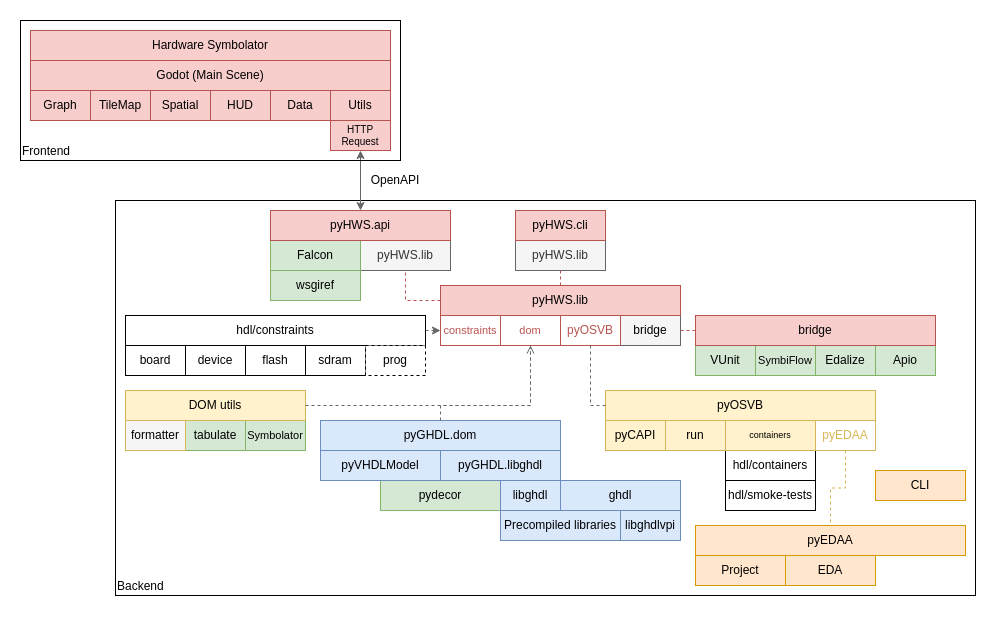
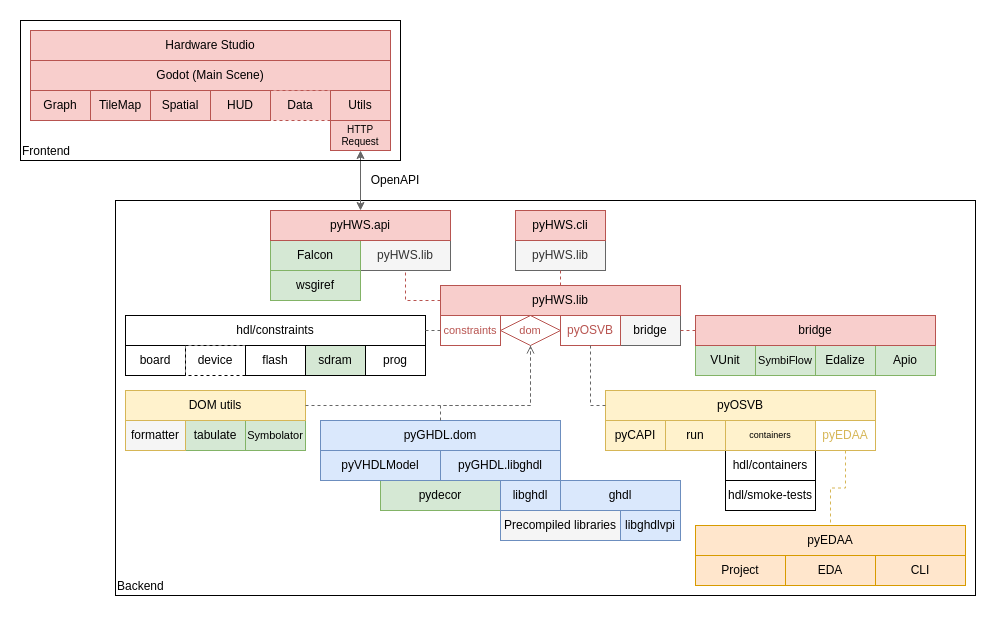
  <mxCell id="0" />
  <mxCell id="1" parent="0" />
  <mxCell id="2" value="Backend" style="rounded=0;whiteSpace=wrap;html=1;fillColor=none;verticalAlign=bottom;align=left;" parent="1" vertex="1"><mxGeometry x="115" y="200" width="860" height="395" as="geometry" /></mxCell>
  <mxCell id="3" value="pyHWS.lib" style="rounded=0;whiteSpace=wrap;html=1;fillColor=#f5f5f5;strokeColor=#666666;fontColor=#333333;" parent="1" vertex="1"><mxGeometry x="360" y="240" width="90" height="30" as="geometry" /></mxCell>
  <mxCell id="4" value="pyHWS.lib" style="rounded=0;whiteSpace=wrap;html=1;fillColor=#f5f5f5;strokeColor=#666666;fontColor=#333333;" parent="1" vertex="1"><mxGeometry x="515" y="240" width="90" height="30" as="geometry" /></mxCell>
  <mxCell id="5" value="Falcon" style="rounded=0;whiteSpace=wrap;html=1;fillColor=#d5e8d4;strokeColor=#82b366;" parent="1" vertex="1"><mxGeometry x="270" y="240" width="90" height="30" as="geometry" /></mxCell>
  <mxCell id="6" value="wsgiref" style="rounded=0;whiteSpace=wrap;html=1;fillColor=#d5e8d4;strokeColor=#82b366;" parent="1" vertex="1"><mxGeometry x="270" y="270" width="90" height="30" as="geometry" /></mxCell>
  <mxCell id="7" value="Symbolator" style="rounded=0;whiteSpace=wrap;html=1;fillColor=#d5e8d4;strokeColor=#82b366;fontSize=11;" vertex="1" parent="1"><mxGeometry x="245" y="420" width="60" height="30" as="geometry" /></mxCell>
  <mxCell id="8" value="tabulate" style="rounded=0;whiteSpace=wrap;html=1;fillColor=#d5e8d4;strokeColor=#82b366;" vertex="1" parent="1"><mxGeometry x="185" y="420" width="60" height="30" as="geometry" /></mxCell>
  <mxCell id="9" value="pydecor" style="rounded=0;whiteSpace=wrap;html=1;fillColor=#d5e8d4;strokeColor=#82b366;" parent="1" vertex="1"><mxGeometry x="380" y="480" width="120" height="30" as="geometry" /></mxCell>
  <mxCell id="10" value="bridge" style="rounded=0;whiteSpace=wrap;html=1;fillColor=#f5f5f5;strokeColor=#666666;" parent="1" vertex="1"><mxGeometry x="620" y="315" width="60" height="30" as="geometry" /></mxCell>
  <mxCell id="11" value="Apio" style="rounded=0;whiteSpace=wrap;html=1;fillColor=#d5e8d4;strokeColor=#82b366;" parent="1" vertex="1"><mxGeometry x="875" y="345" width="60" height="30" as="geometry" /></mxCell>
  <mxCell id="12" value="pyCAPI" style="rounded=0;whiteSpace=wrap;html=1;fillColor=#fff2cc;strokeColor=#d6b656;" parent="1" vertex="1"><mxGeometry x="605" y="420" width="60" height="30" as="geometry" /></mxCell>
  <mxCell id="13" value="Edalize" style="rounded=0;whiteSpace=wrap;html=1;fillColor=#d5e8d4;strokeColor=#82b366;" parent="1" vertex="1"><mxGeometry x="815" y="345" width="60" height="30" as="geometry" /></mxCell>
  <mxCell id="14" value="SymbiFlow" style="rounded=0;whiteSpace=wrap;html=1;fontSize=11;fillColor=#d5e8d4;strokeColor=#82b366;" parent="1" vertex="1"><mxGeometry x="755" y="345" width="60" height="30" as="geometry" /></mxCell>
  <mxCell id="15" value="pyHWS.api" style="rounded=0;whiteSpace=wrap;html=1;fillColor=#f8cecc;strokeColor=#b85450;" parent="1" vertex="1"><mxGeometry x="270" y="210" width="180" height="30" as="geometry" /></mxCell>
  <mxCell id="16" value="&lt;div&gt;pyVHDLModel&lt;/div&gt;" style="rounded=0;whiteSpace=wrap;html=1;fillColor=#dae8fc;strokeColor=#6c8ebf;" parent="1" vertex="1"><mxGeometry x="320" y="450" width="120" height="30" as="geometry" /></mxCell>
  <mxCell id="17" value="pyGHDL.dom" style="rounded=0;whiteSpace=wrap;html=1;fillColor=#dae8fc;strokeColor=#6c8ebf;" parent="1" vertex="1"><mxGeometry x="320" y="420" width="240" height="30" as="geometry" /></mxCell>
  <mxCell id="18" value="VUnit" style="rounded=0;whiteSpace=wrap;html=1;fillColor=#d5e8d4;strokeColor=#82b366;" parent="1" vertex="1"><mxGeometry x="695" y="345" width="60" height="30" as="geometry" /></mxCell>
  <mxCell id="19" value="&lt;div style=&quot;font-size: 10px;&quot;&gt;&lt;font style=&quot;font-size: 10px;&quot;&gt;HTTP&lt;/font&gt;&lt;/div&gt;&lt;div style=&quot;font-size: 10px;&quot;&gt;&lt;font style=&quot;font-size: 10px;&quot;&gt;Request&lt;/font&gt;&lt;/div&gt;" style="rounded=0;whiteSpace=wrap;html=1;fontSize=10;fillColor=#f8cecc;strokeColor=#b85450;" parent="1" vertex="1"><mxGeometry x="330" y="120" width="60" height="30" as="geometry" /></mxCell>
- <mxCell id="20" value="&lt;div&gt;Hardware Symbolator&lt;/div&gt;" style="rounded=0;whiteSpace=wrap;html=1;fillColor=#f8cecc;strokeColor=#b85450;" parent="1" vertex="1"><mxGeometry x="30" y="30" width="360" height="30" as="geometry" /></mxCell>
+ <mxCell id="20" value="&lt;div&gt;Hardware Studio&lt;/div&gt;" style="rounded=0;whiteSpace=wrap;html=1;fillColor=#f8cecc;strokeColor=#b85450;" parent="1" vertex="1"><mxGeometry x="30" y="30" width="360" height="30" as="geometry" /></mxCell>
  <mxCell id="21" value="hdl/constraints" style="rounded=0;whiteSpace=wrap;html=1;" parent="1" vertex="1"><mxGeometry x="125" y="315" width="300" height="30" as="geometry" /></mxCell>
  <mxCell id="22" value="hdl/containers" style="rounded=0;whiteSpace=wrap;html=1;" parent="1" vertex="1"><mxGeometry x="725" y="450" width="90" height="30" as="geometry" /></mxCell>
- <mxCell id="23" value="Precompiled libraries" style="rounded=0;whiteSpace=wrap;html=1;fillColor=#dae8fc;strokeColor=#6c8ebf;" parent="1" vertex="1"><mxGeometry x="500" y="510" width="120" height="30" as="geometry" /></mxCell>
+ <mxCell id="23" value="Precompiled libraries" style="rounded=0;whiteSpace=wrap;html=1;fillColor=#f5f5f5;strokeColor=#6c8ebf;" parent="1" vertex="1"><mxGeometry x="500" y="510" width="120" height="30" as="geometry" /></mxCell>
  <mxCell id="24" value="pyGHDL.libghdl" style="rounded=0;whiteSpace=wrap;html=1;fillColor=#dae8fc;strokeColor=#6c8ebf;" parent="1" vertex="1"><mxGeometry x="440" y="450" width="120" height="30" as="geometry" /></mxCell>
  <mxCell id="25" value="Godot (Main Scene)" style="rounded=0;whiteSpace=wrap;html=1;fillColor=#f8cecc;strokeColor=#b85450;" parent="1" vertex="1"><mxGeometry x="30" y="60" width="360" height="30" as="geometry" /></mxCell>
  <mxCell id="26" value="board" style="rounded=0;whiteSpace=wrap;html=1;" parent="1" vertex="1"><mxGeometry x="125" y="345" width="60" height="30" as="geometry" /></mxCell>
- <mxCell id="27" value="device" style="rounded=0;whiteSpace=wrap;html=1;" parent="1" vertex="1"><mxGeometry x="185" y="345" width="60" height="30" as="geometry" /></mxCell>
+ <mxCell id="27" value="device" style="rounded=0;whiteSpace=wrap;html=1;dashed=1;" parent="1" vertex="1"><mxGeometry x="185" y="345" width="60" height="30" as="geometry" /></mxCell>
  <mxCell id="28" value="pyHWS.lib" style="rounded=0;whiteSpace=wrap;html=1;fillColor=#f8cecc;strokeColor=#b85450;" parent="1" vertex="1"><mxGeometry x="440" y="285" width="240" height="30" as="geometry" /></mxCell>
  <mxCell id="29" value="pyHWS.cli" style="rounded=0;whiteSpace=wrap;html=1;fillColor=#f8cecc;strokeColor=#b85450;" parent="1" vertex="1"><mxGeometry x="515" y="210" width="90" height="30" as="geometry" /></mxCell>
  <mxCell id="30" value="flash" style="rounded=0;whiteSpace=wrap;html=1;" parent="1" vertex="1"><mxGeometry x="245" y="345" width="60" height="30" as="geometry" /></mxCell>
- <mxCell id="31" value="&lt;div&gt;sdram&lt;/div&gt;" style="rounded=0;whiteSpace=wrap;html=1;" parent="1" vertex="1"><mxGeometry x="305" y="345" width="60" height="30" as="geometry" /></mxCell>
- <mxCell id="32" value="&lt;div&gt;prog&lt;/div&gt;" style="rounded=0;whiteSpace=wrap;html=1;dashed=1;" parent="1" vertex="1"><mxGeometry x="365" y="345" width="60" height="30" as="geometry" /></mxCell>
+ <mxCell id="31" value="&lt;div&gt;sdram&lt;/div&gt;" style="rounded=0;whiteSpace=wrap;html=1;fillColor=#d5e8d4;" parent="1" vertex="1"><mxGeometry x="305" y="345" width="60" height="30" as="geometry" /></mxCell>
+ <mxCell id="32" value="&lt;div&gt;prog&lt;/div&gt;" style="rounded=0;whiteSpace=wrap;html=1;" parent="1" vertex="1"><mxGeometry x="365" y="345" width="60" height="30" as="geometry" /></mxCell>
  <mxCell id="33" value="Graph" style="rounded=0;whiteSpace=wrap;html=1;fillColor=#f8cecc;strokeColor=#b85450;" parent="1" vertex="1"><mxGeometry x="30" y="90" width="60" height="30" as="geometry" /></mxCell>
  <mxCell id="34" value="TileMap" style="rounded=0;whiteSpace=wrap;html=1;fillColor=#f8cecc;strokeColor=#b85450;" parent="1" vertex="1"><mxGeometry x="90" y="90" width="60" height="30" as="geometry" /></mxCell>
  <mxCell id="35" value="Spatial" style="rounded=0;whiteSpace=wrap;html=1;fillColor=#f8cecc;strokeColor=#b85450;" parent="1" vertex="1"><mxGeometry x="150" y="90" width="60" height="30" as="geometry" /></mxCell>
- <mxCell id="36" value="Data" style="rounded=0;whiteSpace=wrap;html=1;fillColor=#f8cecc;strokeColor=#b85450;" parent="1" vertex="1"><mxGeometry x="270" y="90" width="60" height="30" as="geometry" /></mxCell>
+ <mxCell id="36" value="Data" style="rounded=0;whiteSpace=wrap;html=1;fillColor=#f8cecc;strokeColor=#b85450;dashed=1;" parent="1" vertex="1"><mxGeometry x="270" y="90" width="60" height="30" as="geometry" /></mxCell>
  <mxCell id="37" value="Utils" style="rounded=0;whiteSpace=wrap;html=1;fillColor=#f8cecc;strokeColor=#b85450;" parent="1" vertex="1"><mxGeometry x="330" y="90" width="60" height="30" as="geometry" /></mxCell>
  <mxCell id="38" value="HUD" style="rounded=0;whiteSpace=wrap;html=1;fillColor=#f8cecc;strokeColor=#b85450;" parent="1" vertex="1"><mxGeometry x="210" y="90" width="60" height="30" as="geometry" /></mxCell>
  <mxCell id="39" value="" style="endArrow=none;html=1;fontSize=11;exitX=0;exitY=0.5;exitDx=0;exitDy=0;dashed=1;strokeColor=#b85450;fillColor=#f8cecc;entryX=0.5;entryY=1;entryDx=0;entryDy=0;rounded=0;edgeStyle=orthogonalEdgeStyle;" parent="1" source="28" target="3" edge="1"><mxGeometry width="50" height="50" relative="1" as="geometry"><mxPoint x="460" y="430" as="sourcePoint" /><mxPoint x="530" y="110" as="targetPoint" /></mxGeometry></mxCell>
  <mxCell id="40" value="" style="endArrow=none;html=1;fontSize=11;entryX=0.5;entryY=1;entryDx=0;entryDy=0;exitX=0.5;exitY=0;exitDx=0;exitDy=0;dashed=1;strokeColor=#b85450;fillColor=#f8cecc;" parent="1" source="28" target="4" edge="1"><mxGeometry width="50" height="50" relative="1" as="geometry"><mxPoint x="990" y="420" as="sourcePoint" /><mxPoint x="490" y="330" as="targetPoint" /></mxGeometry></mxCell>
  <mxCell id="41" value="" style="endArrow=classic;startArrow=classic;html=1;fontSize=11;exitX=0.5;exitY=0;exitDx=0;exitDy=0;strokeColor=#666666;" parent="1" source="15" edge="1"><mxGeometry width="50" height="50" relative="1" as="geometry"><mxPoint x="290" y="280" as="sourcePoint" /><mxPoint x="360" y="150" as="targetPoint" /></mxGeometry></mxCell>
  <mxCell id="42" value="constraints" style="rounded=0;whiteSpace=wrap;html=1;fontSize=11;fillColor=none;strokeColor=#B85450;fontColor=#B85450;" parent="1" vertex="1"><mxGeometry x="440" y="315" width="60" height="30" as="geometry" /></mxCell>
- <mxCell id="43" value="" style="endArrow=classic;html=1;fontSize=11;exitX=1;exitY=0.5;exitDx=0;exitDy=0;entryX=0;entryY=0.5;entryDx=0;entryDy=0;dashed=1;strokeColor=#666666;" parent="1" source="21" target="42" edge="1"><mxGeometry width="50" height="50" relative="1" as="geometry"><mxPoint x="210" y="425" as="sourcePoint" /><mxPoint x="540" y="365" as="targetPoint" /></mxGeometry></mxCell>
- <mxCell id="44" value="dom" style="rounded=0;whiteSpace=wrap;html=1;fontSize=11;fillColor=none;strokeColor=#B85450;fontColor=#B85450;" parent="1" vertex="1"><mxGeometry x="500" y="315" width="60" height="30" as="geometry" /></mxCell>
+ <mxCell id="43" value="" style="endArrow=none;html=1;fontSize=11;exitX=1;exitY=0.5;exitDx=0;exitDy=0;entryX=0;entryY=0.5;entryDx=0;entryDy=0;dashed=1;strokeColor=#666666;" parent="1" source="21" target="42" edge="1"><mxGeometry width="50" height="50" relative="1" as="geometry"><mxPoint x="210" y="425" as="sourcePoint" /><mxPoint x="540" y="365" as="targetPoint" /></mxGeometry></mxCell>
+ <mxCell id="44" value="dom" style="rhombus;whiteSpace=wrap;html=1;fontSize=11;fillColor=none;strokeColor=#B85450;fontColor=#B85450;" parent="1" vertex="1"><mxGeometry x="500" y="315" width="60" height="30" as="geometry" /></mxCell>
  <mxCell id="45" value="" style="endArrow=none;html=1;fontSize=11;exitX=0.5;exitY=0;exitDx=0;exitDy=0;entryX=0.5;entryY=1;entryDx=0;entryDy=0;dashed=1;strokeColor=#666666;rounded=0;edgeStyle=orthogonalEdgeStyle;" parent="1" source="17" target="44" edge="1"><mxGeometry width="50" height="50" relative="1" as="geometry"><mxPoint x="530" y="425" as="sourcePoint" /><mxPoint x="600" y="365" as="targetPoint" /><Array as="points"><mxPoint x="440" y="405" /><mxPoint x="530" y="405" /></Array></mxGeometry></mxCell>
  <mxCell id="46" value="libghdl" style="rounded=0;whiteSpace=wrap;html=1;fillColor=#dae8fc;strokeColor=#6c8ebf;" parent="1" vertex="1"><mxGeometry x="500" y="480" width="60" height="30" as="geometry" /></mxCell>
  <mxCell id="47" value="ghdl" style="rounded=0;whiteSpace=wrap;html=1;fillColor=#dae8fc;strokeColor=#6c8ebf;" parent="1" vertex="1"><mxGeometry x="560" y="480" width="120" height="30" as="geometry" /></mxCell>
  <mxCell id="48" value="libghdlvpi" style="rounded=0;whiteSpace=wrap;html=1;fillColor=#dae8fc;strokeColor=#6c8ebf;" parent="1" vertex="1"><mxGeometry x="620" y="510" width="60" height="30" as="geometry" /></mxCell>
  <mxCell id="49" value="pyOSVB" style="rounded=0;whiteSpace=wrap;html=1;fillColor=none;strokeColor=#B85450;fontColor=#B85450;" parent="1" vertex="1"><mxGeometry x="560" y="315" width="60" height="30" as="geometry" /></mxCell>
- <mxCell id="50" value="CLI" style="rounded=0;whiteSpace=wrap;html=1;fillColor=#ffe6cc;strokeColor=#d79b00;" parent="1" vertex="1"><mxGeometry x="875" y="470" width="90" height="30" as="geometry" /></mxCell>
+ <mxCell id="50" value="CLI" style="rounded=0;whiteSpace=wrap;html=1;fillColor=#ffe6cc;strokeColor=#d79b00;" parent="1" vertex="1"><mxGeometry x="875" y="555" width="90" height="30" as="geometry" /></mxCell>
  <mxCell id="51" value="EDA" style="rounded=0;whiteSpace=wrap;html=1;fillColor=#ffe6cc;strokeColor=#d79b00;" parent="1" vertex="1"><mxGeometry x="785" y="555" width="90" height="30" as="geometry" /></mxCell>
  <mxCell id="52" value="Project" style="rounded=0;whiteSpace=wrap;html=1;fillColor=#ffe6cc;strokeColor=#d79b00;" parent="1" vertex="1"><mxGeometry x="695" y="555" width="90" height="30" as="geometry" /></mxCell>
  <mxCell id="53" value="pyOSVB" style="rounded=0;whiteSpace=wrap;html=1;fillColor=#fff2cc;strokeColor=#d6b656;" parent="1" vertex="1"><mxGeometry x="605" y="390" width="270" height="30" as="geometry" /></mxCell>
  <mxCell id="54" value="" style="endArrow=none;html=1;fontSize=11;exitX=0;exitY=0.5;exitDx=0;exitDy=0;entryX=0.5;entryY=1;entryDx=0;entryDy=0;dashed=1;strokeColor=#666666;rounded=0;edgeStyle=orthogonalEdgeStyle;" parent="1" source="53" target="49" edge="1"><mxGeometry width="50" height="50" relative="1" as="geometry"><mxPoint x="500" y="425" as="sourcePoint" /><mxPoint x="600" y="365" as="targetPoint" /><Array as="points"><mxPoint x="590" y="405" /></Array></mxGeometry></mxCell>
  <mxCell id="55" value="containers" style="rounded=0;whiteSpace=wrap;html=1;fontSize=9;fillColor=#fff2cc;strokeColor=#d6b656;" parent="1" vertex="1"><mxGeometry x="725" y="420" width="90" height="30" as="geometry" /></mxCell>
  <mxCell id="56" value="" style="endArrow=none;html=1;fontSize=11;exitX=0;exitY=0.5;exitDx=0;exitDy=0;entryX=1;entryY=0.5;entryDx=0;entryDy=0;dashed=1;strokeColor=#b85450;fillColor=#f8cecc;" parent="1" source="60" target="10" edge="1"><mxGeometry width="50" height="50" relative="1" as="geometry"><mxPoint x="770" y="265" as="sourcePoint" /><mxPoint x="690" y="370" as="targetPoint" /></mxGeometry></mxCell>
  <mxCell id="57" value="run" style="rounded=0;whiteSpace=wrap;html=1;fillColor=#fff2cc;strokeColor=#d6b656;" parent="1" vertex="1"><mxGeometry x="665" y="420" width="60" height="30" as="geometry" /></mxCell>
  <mxCell id="58" value="hdl/smoke-tests" style="rounded=0;whiteSpace=wrap;html=1;" parent="1" vertex="1"><mxGeometry x="725" y="480" width="90" height="30" as="geometry" /></mxCell>
  <mxCell id="59" value="DOM utils" style="rounded=0;whiteSpace=wrap;html=1;fillColor=#fff2cc;strokeColor=#d6b656;" parent="1" vertex="1"><mxGeometry x="125" y="390" width="180" height="30" as="geometry" /></mxCell>
  <mxCell id="60" value="bridge" style="rounded=0;whiteSpace=wrap;html=1;fillColor=#f8cecc;strokeColor=#b85450;" parent="1" vertex="1"><mxGeometry x="695" y="315" width="240" height="30" as="geometry" /></mxCell>
  <mxCell id="61" value="Frontend" style="rounded=0;whiteSpace=wrap;html=1;fillColor=none;verticalAlign=bottom;align=left;" parent="1" vertex="1"><mxGeometry x="20" y="20" width="380" height="140" as="geometry" /></mxCell>
  <mxCell id="62" value="pyEDAA" style="rounded=0;whiteSpace=wrap;html=1;strokeColor=#d6b656;fontColor=#D6B656;fillColor=none;" vertex="1" parent="1"><mxGeometry x="815" y="420" width="60" height="30" as="geometry" /></mxCell>
  <mxCell id="63" value="" style="endArrow=none;html=1;fontSize=11;exitX=0.5;exitY=1;exitDx=0;exitDy=0;dashed=1;strokeColor=#d6b656;entryX=0.5;entryY=0;entryDx=0;entryDy=0;fillColor=#fff2cc;edgeStyle=orthogonalEdgeStyle;rounded=0;" edge="1" parent="1" source="62" target="65"><mxGeometry width="50" height="50" relative="1" as="geometry"><mxPoint x="945" y="390" as="sourcePoint" /><mxPoint x="890" y="610" as="targetPoint" /></mxGeometry></mxCell>
  <mxCell id="64" value="OpenAPI" style="text;html=1;strokeColor=none;fillColor=none;align=center;verticalAlign=middle;whiteSpace=wrap;rounded=0;" vertex="1" parent="1"><mxGeometry x="360" y="170" width="70" height="20" as="geometry" /></mxCell>
  <mxCell id="65" value="pyEDAA" style="rounded=0;whiteSpace=wrap;html=1;fillColor=#ffe6cc;strokeColor=#d79b00;" vertex="1" parent="1"><mxGeometry x="695" y="525" width="270" height="30" as="geometry" /></mxCell>
  <mxCell id="66" value="" style="endArrow=open;html=1;fontSize=11;exitX=1;exitY=0.5;exitDx=0;exitDy=0;dashed=1;strokeColor=#666666;rounded=0;edgeStyle=orthogonalEdgeStyle;entryX=0.5;entryY=1;entryDx=0;entryDy=0;" edge="1" parent="1" source="59" target="44"><mxGeometry width="50" height="50" relative="1" as="geometry"><mxPoint x="445" y="425" as="sourcePoint" /><mxPoint x="535" y="350" as="targetPoint" /><Array as="points"><mxPoint x="530" y="405" /></Array></mxGeometry></mxCell>
  <mxCell id="67" value="formatter" style="rounded=0;whiteSpace=wrap;html=1;fillColor=#f5f5f5;strokeColor=#d6b656;" vertex="1" parent="1"><mxGeometry x="125" y="420" width="60" height="30" as="geometry" /></mxCell>
